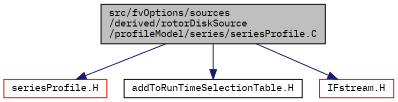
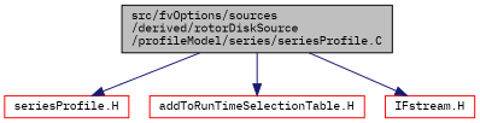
  digraph {
    fontname="IBM Plex Mono"
    node [color=black fontname="IBM Plex Mono" fontsize=10 shape=record]
    edge [color=midnightblue fontname="IBM Plex Mono" fontsize=10 labelfontname=FreeSans labelfontsize=10 style=solid]
    n1 [fillcolor=grey75 fontcolor=black height=0.2 label="src/fvOptions/sources\l/derived/rotorDiskSource\l/profileModel/series/seriesProfile.C" style=filled width=0.4]
    n2 [color=red height=0.2 label="seriesProfile.H" width=0.4]
-   n3 [height=0.2 label="addToRunTimeSelectionTable.H" width=0.4]
+   n3 [color=red height=0.2 label="addToRunTimeSelectionTable.H" width=0.4]
    n4 [color=red height=0.2 label="IFstream.H" width=0.4]
    n1 -> n2
    n1 -> n3
    n1 -> n4
  }
